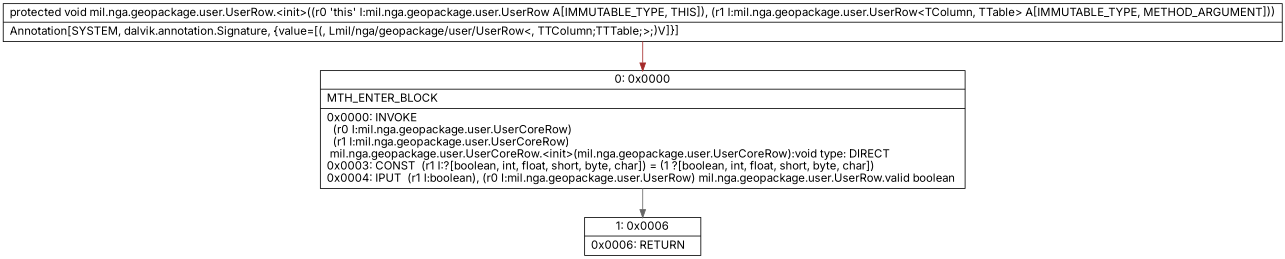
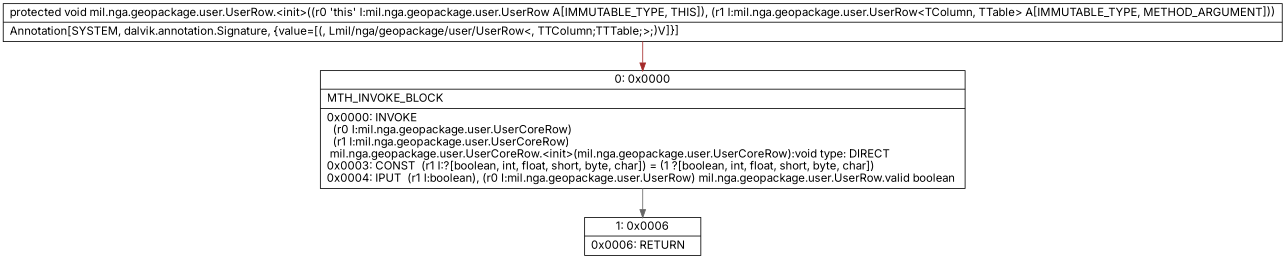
  digraph {
    fontname=Inter
    node [shape=record fontname=Inter]
    edge [fontname=Inter]
-   n1 [label="{0\:\ 0x0000|MTH_ENTER_BLOCK\l|0x0000: INVOKE  \l  (r0 I:mil.nga.geopackage.user.UserCoreRow)\l  (r1 I:mil.nga.geopackage.user.UserCoreRow)\l mil.nga.geopackage.user.UserCoreRow.\<init\>(mil.nga.geopackage.user.UserCoreRow):void type: DIRECT \l0x0003: CONST  (r1 I:?[boolean, int, float, short, byte, char]) = (1 ?[boolean, int, float, short, byte, char]) \l0x0004: IPUT  (r1 I:boolean), (r0 I:mil.nga.geopackage.user.UserRow) mil.nga.geopackage.user.UserRow.valid boolean \l}"]
+   n1 [label="{0\:\ 0x0000|MTH_INVOKE_BLOCK\l|0x0000: INVOKE  \l  (r0 I:mil.nga.geopackage.user.UserCoreRow)\l  (r1 I:mil.nga.geopackage.user.UserCoreRow)\l mil.nga.geopackage.user.UserCoreRow.\<init\>(mil.nga.geopackage.user.UserCoreRow):void type: DIRECT \l0x0003: CONST  (r1 I:?[boolean, int, float, short, byte, char]) = (1 ?[boolean, int, float, short, byte, char]) \l0x0004: IPUT  (r1 I:boolean), (r0 I:mil.nga.geopackage.user.UserRow) mil.nga.geopackage.user.UserRow.valid boolean \l}"]
    n2 [label="{1\:\ 0x0006|0x0006: RETURN   \l}"]
    n3 [label="{protected void mil.nga.geopackage.user.UserRow.\<init\>((r0 'this' I:mil.nga.geopackage.user.UserRow A[IMMUTABLE_TYPE, THIS]), (r1 I:mil.nga.geopackage.user.UserRow\<TColumn, TTable\> A[IMMUTABLE_TYPE, METHOD_ARGUMENT]))  | Annotation[SYSTEM, dalvik.annotation.Signature, \{value=[(, Lmil\/nga\/geopackage\/user\/UserRow\<, TTColumn;TTTable;\>;)V]\}]\l}"]
    n1 -> n2 [color=gray40]
    n3 -> n1 [color=brown]
  }
